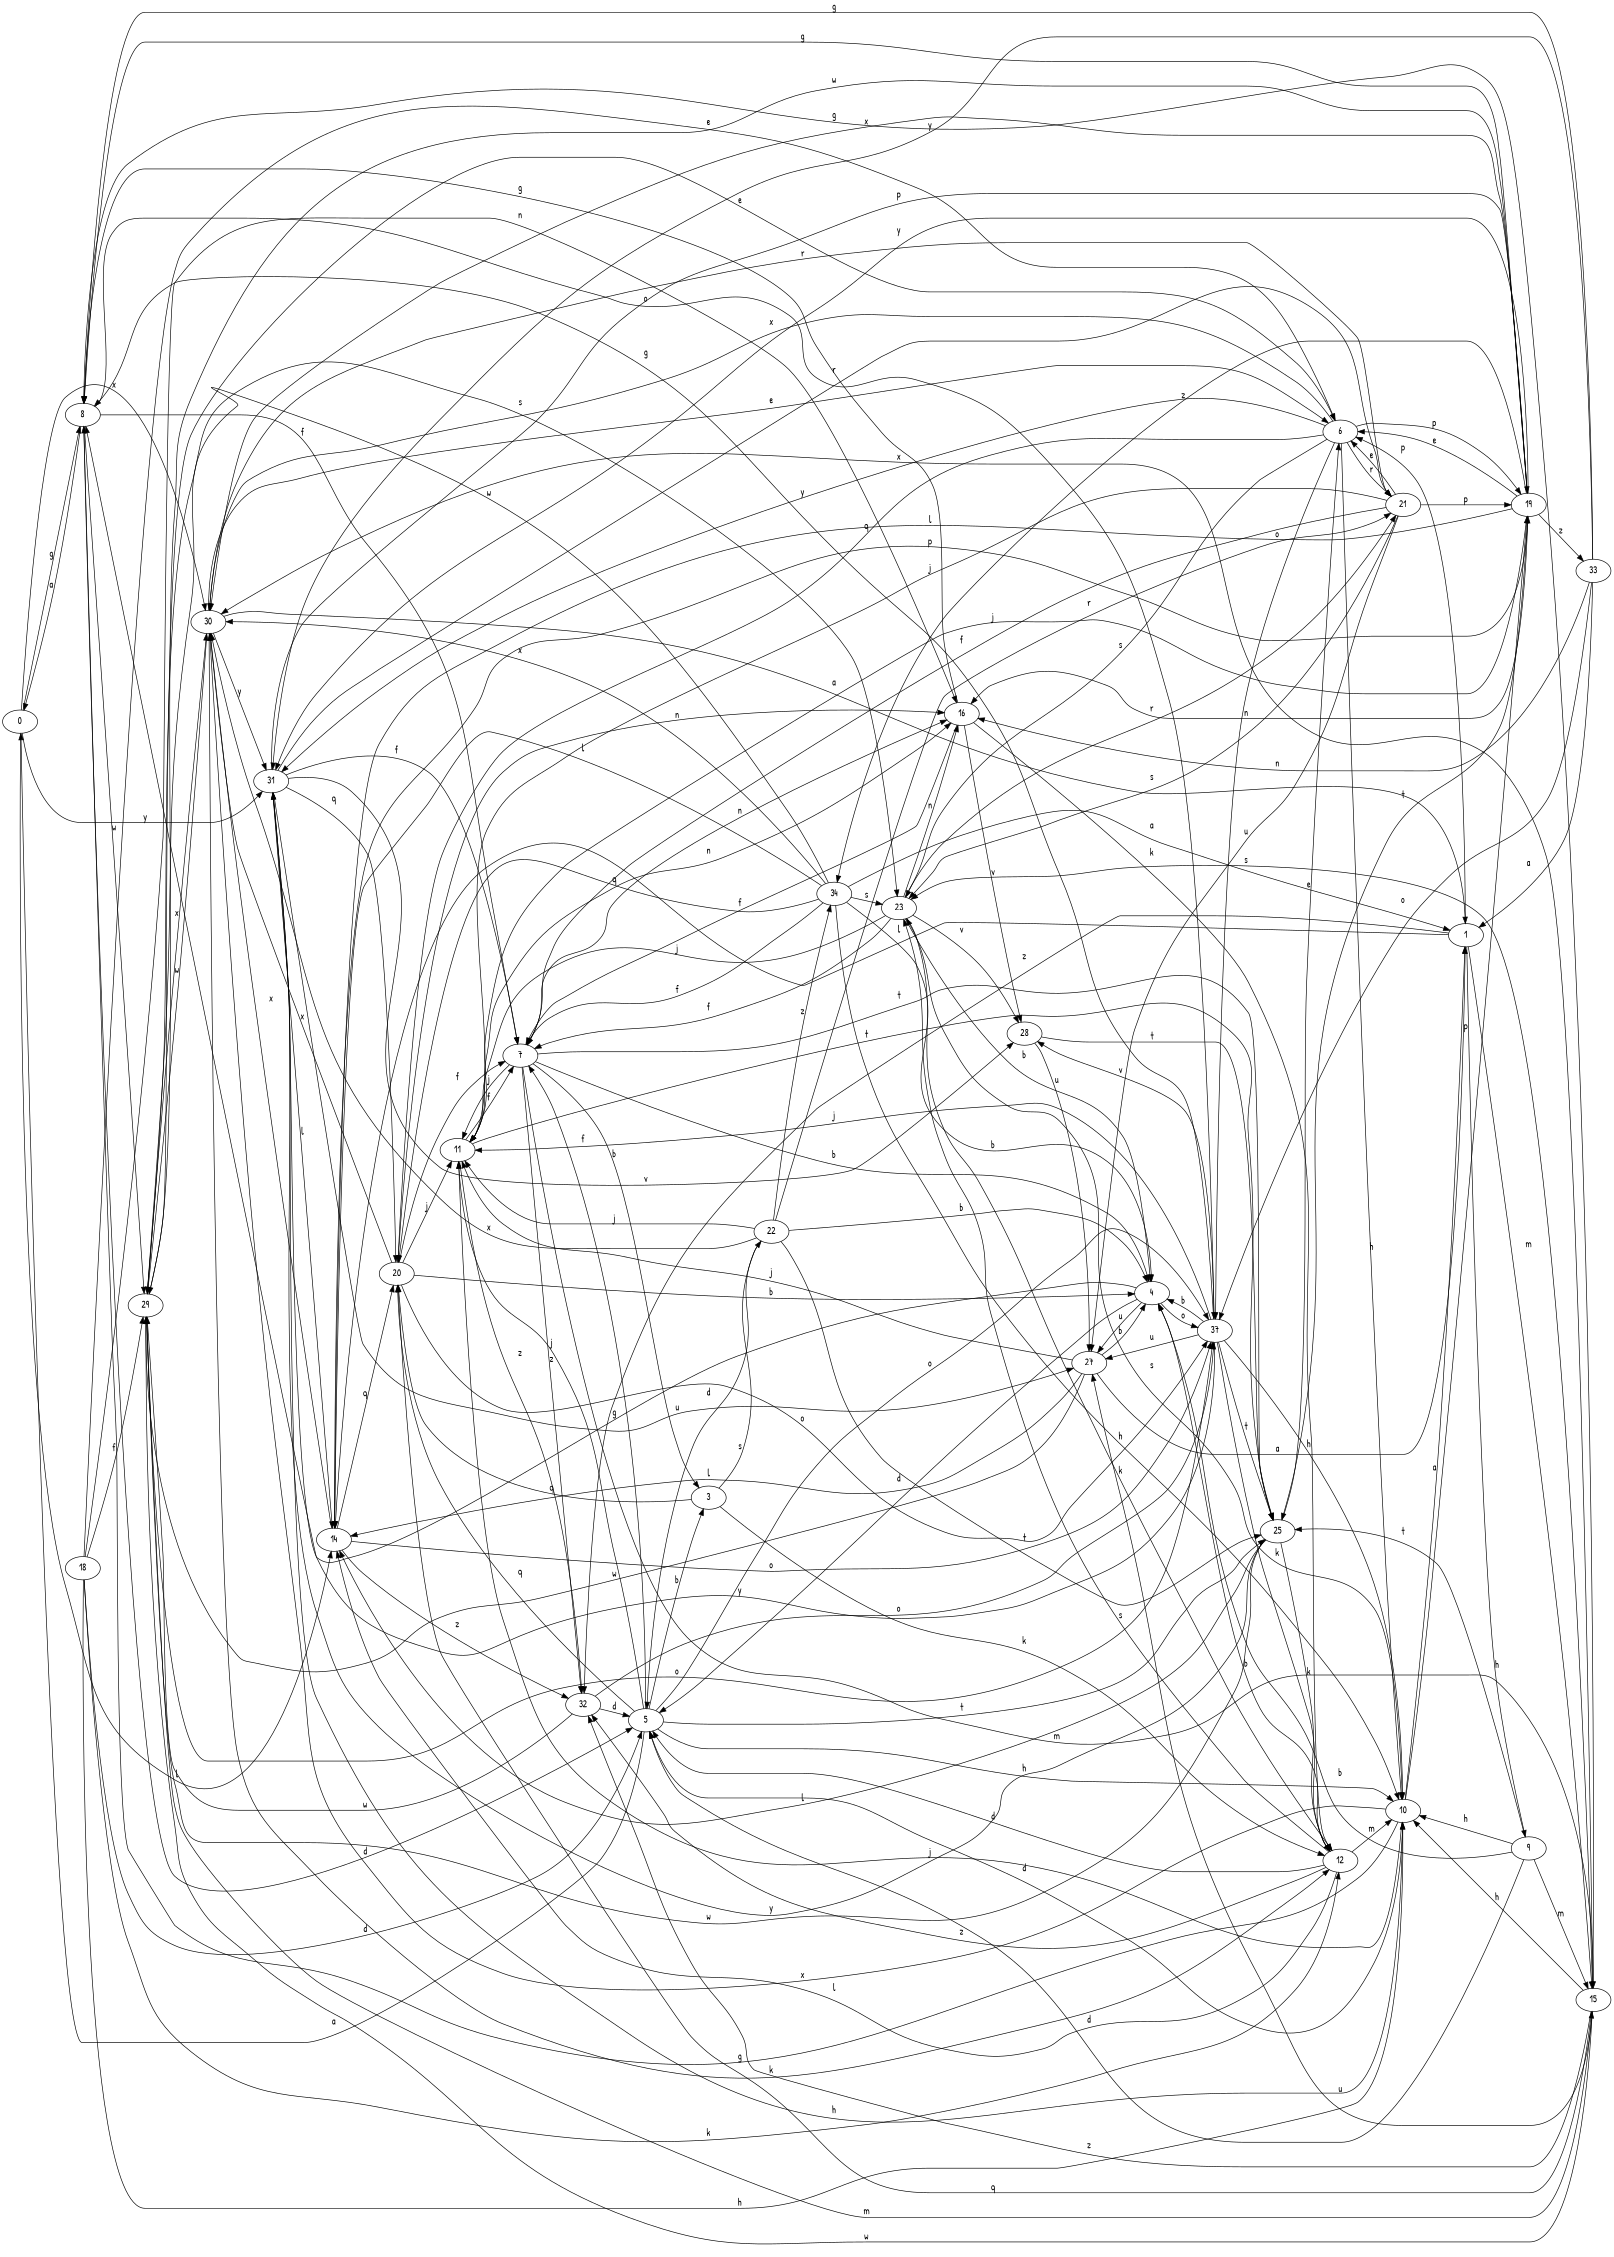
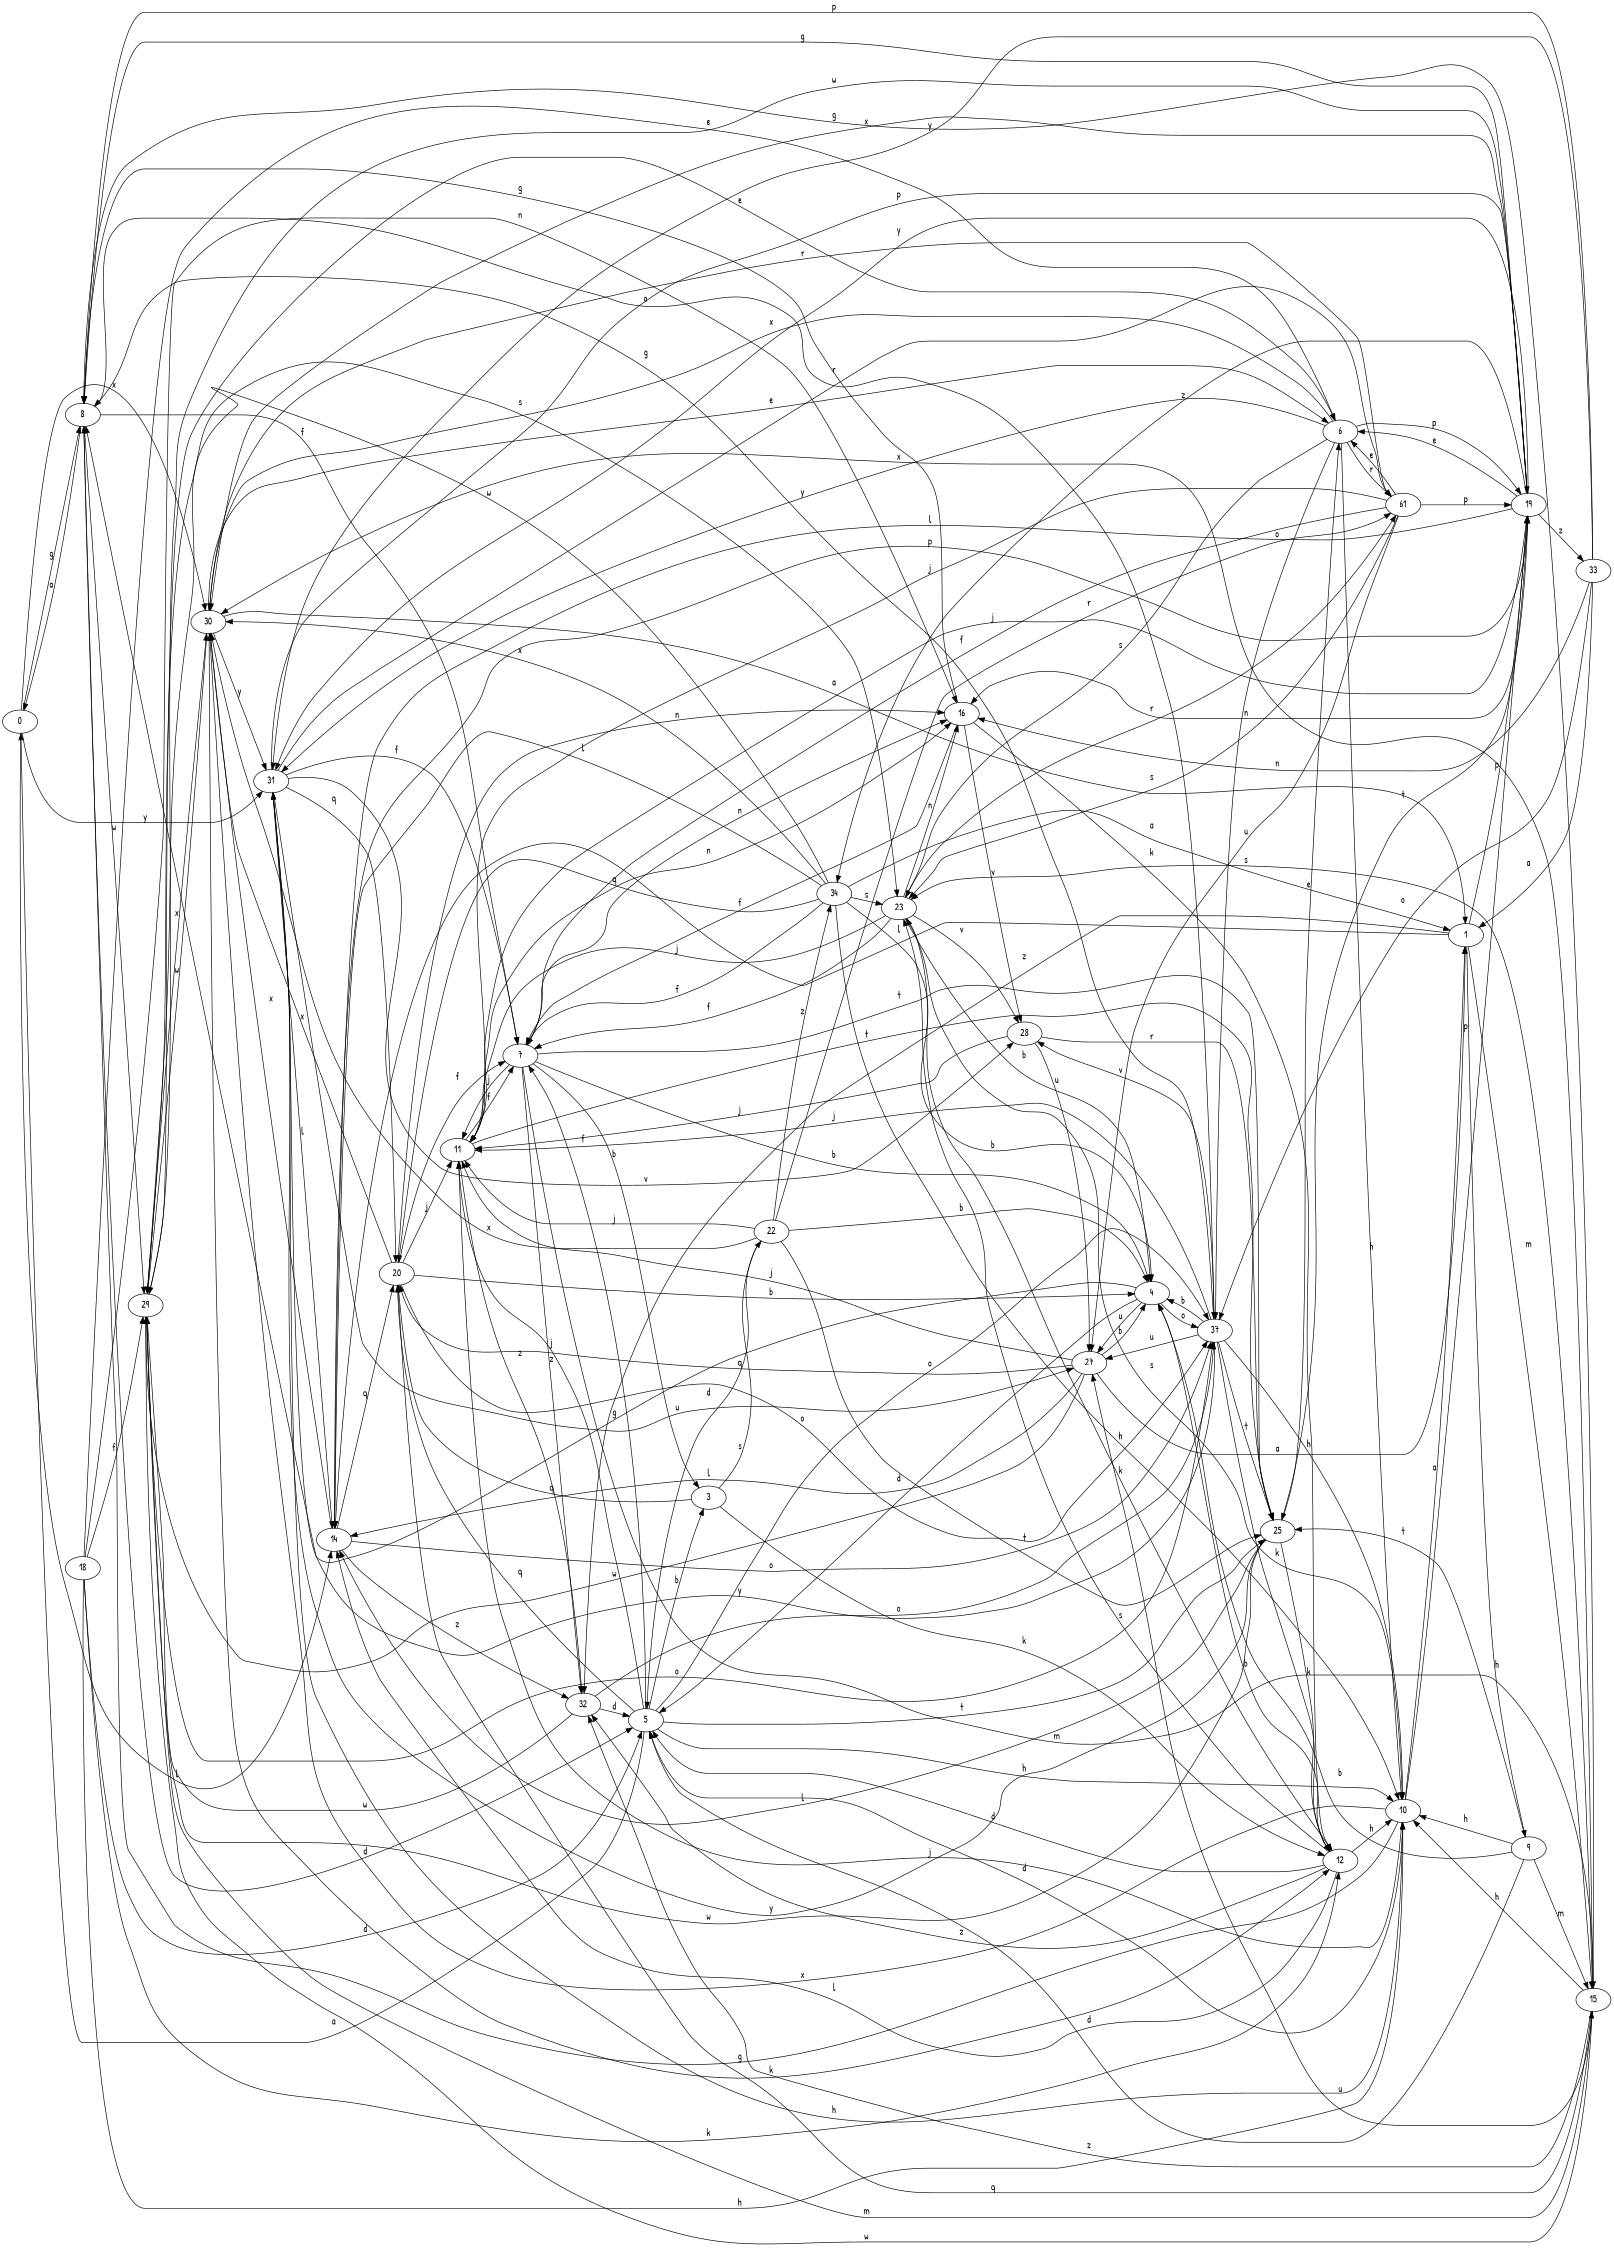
  strict digraph {
    fontname="Patrick Hand"
    rankdir=LR
    node [fontname="Patrick Hand"]
    edge [fontname="Patrick Hand"]
    0
    8
    14
    30
    31
    5
    n7 [label=37]
    7
    29
    19
    32
    20
    1
    12
    6
-   21
+   21 [label=61]
    27
    10
    28
    9
    15
    4
    25
    23
    18
    16
    11
    33
    34
    3
    22
    0 -> 8 [label=g]
    0 -> 14 [label=l]
    0 -> 30 [label=x]
    0 -> 31 [label=y]
    8 -> 0 [label=a]
    8 -> 5 [label=d]
    8 -> n7 [label=o]
    8 -> 7 [label=f]
    8 -> 29 [label=w]
    14 -> 30 [label=x]
    14 -> n7 [label=o]
    14 -> 19 [label=p]
    14 -> 32 [label=z]
    14 -> 20 [label=q]
    30 -> 31 [label=y]
    30 -> 29 [label=w]
    30 -> 1 [label=a]
    30 -> 12 [label=k]
    30 -> 6 [label=e]
    30 -> 21 [label=r]
    31 -> 14 [label=l]
    31 -> 7 [label=f]
    31 -> 19 [label=p]
    31 -> 20 [label=q]
    31 -> 21 [label=r]
    31 -> 27 [label=u]
    31 -> 10 [label=h]
    31 -> 28 [label=v]
    5 -> 0 [label=a]
    5 -> n7 [label=o]
    5 -> 7 [label=f]
    5 -> 20 [label=q]
    5 -> 10 [label=h]
    5 -> 25 [label=t]
    5 -> 11 [label=j]
    5 -> 3 [label=b]
    n7 -> 8 [label=g]
    n7 -> 31 [label=y]
    n7 -> 12 [label=k]
    n7 -> 27 [label=u]
    n7 -> 10 [label=h]
    n7 -> 28 [label=v]
    n7 -> 4 [label=b]
    n7 -> 25 [label=t]
    n7 -> 11 [label=j]
    7 -> 32 [label=z]
    7 -> 15 [label=m]
    7 -> 4 [label=b]
    7 -> 25 [label=t]
    7 -> 16 [label=n]
    7 -> 11 [label=j]
    7 -> 3 [label=b]
    29 -> 30 [label=x]
    29 -> n7 [label=o]
    29 -> 6 [label=e]
    29 -> 15 [label=m]
    29 -> 23 [label=s]
    19 -> 8 [label=g]
    19 -> 14 [label=l]
    19 -> 30 [label=x]
    19 -> 31 [label=y]
    19 -> 29 [label=w]
    19 -> 6 [label=e]
    19 -> 25 [label=t]
    19 -> 16 [label=n]
    19 -> 11 [label=j]
    19 -> 33 [label=z]
    19 -> 34 [label=z]
    32 -> 5 [label=d]
    32 -> n7 [label=o]
    32 -> 29 [label=w]
    20 -> 30 [label=x]
    20 -> n7 [label=o]
    20 -> 7 [label=f]
    20 -> 4 [label=b]
    20 -> 16 [label=n]
    20 -> 11 [label=j]
    1 -> 14 [label=l]
-   1 -> 6 [label=p]
+   1 -> 19 [label=p]
    1 -> 32 [label=z]
    1 -> 9 [label=h]
    1 -> 15 [label=m]
    12 -> 14 [label=l]
    12 -> 5 [label=d]
    12 -> 32 [label=z]
-   12 -> 10 [label=m]
+   12 -> 10 [label=h]
    12 -> 4 [label=b]
    12 -> 23 [label=s]
    6 -> 30 [label=x]
    6 -> 31 [label=y]
    6 -> n7 [label=o]
    6 -> 19 [label=p]
    6 -> 21 [label=r]
    6 -> 10 [label=h]
    6 -> 23 [label=s]
    21 -> 7 [label=f]
    21 -> 19 [label=p]
    21 -> 6 [label=e]
    21 -> 27 [label=u]
    21 -> 23 [label=s]
    21 -> 11 [label=j]
    27 -> 14 [label=l]
    27 -> 29 [label=w]
-   6 -> 20 [label=q]
+   27 -> 20 [label=q]
    27 -> 1 [label=a]
    27 -> 4 [label=b]
    27 -> 11 [label=j]
    10 -> 8 [label=g]
    10 -> 30 [label=x]
    10 -> 5 [label=d]
    10 -> 19 [label=p]
    10 -> 1 [label=a]
    10 -> 23 [label=s]
    10 -> 11 [label=j]
    28 -> 27 [label=u]
-   28 -> 25 [label=t]
+   28 -> 25 [label=r]
+   28 -> 11 [label=j]
    9 -> 5 [label=d]
    9 -> 10 [label=h]
    9 -> 15 [label=m]
    9 -> 4 [label=b]
    9 -> 25 [label=t]
    15 -> 8 [label=g]
    15 -> 30 [label=x]
    15 -> 29 [label=w]
    15 -> 32 [label=z]
    15 -> 20 [label=q]
    15 -> 27 [label=u]
    15 -> 10 [label=h]
    15 -> 23 [label=s]
    4 -> 8 [label=g]
    4 -> 5 [label=d]
    4 -> n7 [label=o]
    4 -> 27 [label=u]
    25 -> 14 [label=l]
    25 -> 31 [label=y]
    25 -> 29 [label=w]
    25 -> 12 [label=k]
    25 -> 6 [label=e]
    23 -> 7 [label=f]
    23 -> 12 [label=k]
    23 -> 21 [label=r]
    23 -> 28 [label=v]
    23 -> 4 [label=b]
    23 -> 16 [label=n]
    23 -> 11 [label=j]
    18 -> 5 [label=d]
    18 -> 29 [label=f]
    18 -> 12 [label=k]
    18 -> 6 [label=e]
    18 -> 10 [label=h]
    18 -> 16 [label=n]
    16 -> 8 [label=g]
    16 -> 7 [label=f]
    16 -> 12 [label=k]
    16 -> 28 [label=v]
    11 -> 7 [label=f]
    11 -> 32 [label=z]
    11 -> 25 [label=t]
    11 -> 16 [label=n]
-   33 -> 8 [label=g]
+   33 -> 8 [label=p]
    33 -> 31 [label=y]
    33 -> n7 [label=o]
    33 -> 1 [label=a]
    33 -> 16 [label=n]
    34 -> 14 [label=l]
    34 -> 30 [label=x]
    34 -> 7 [label=f]
    34 -> 29 [label=w]
    34 -> 20 [label=q]
    34 -> 1 [label=a]
    34 -> 10 [label=h]
    34 -> 4 [label=b]
    34 -> 23 [label=s]
    3 -> 20 [label=q]
    3 -> 12 [label=k]
    3 -> 22 [label=s]
    22 -> 30 [label=x]
    22 -> 5 [label=d]
    22 -> 21 [label=r]
    22 -> 4 [label=b]
    22 -> 25 [label=t]
    22 -> 11 [label=j]
    22 -> 34 [label=z]
  }
